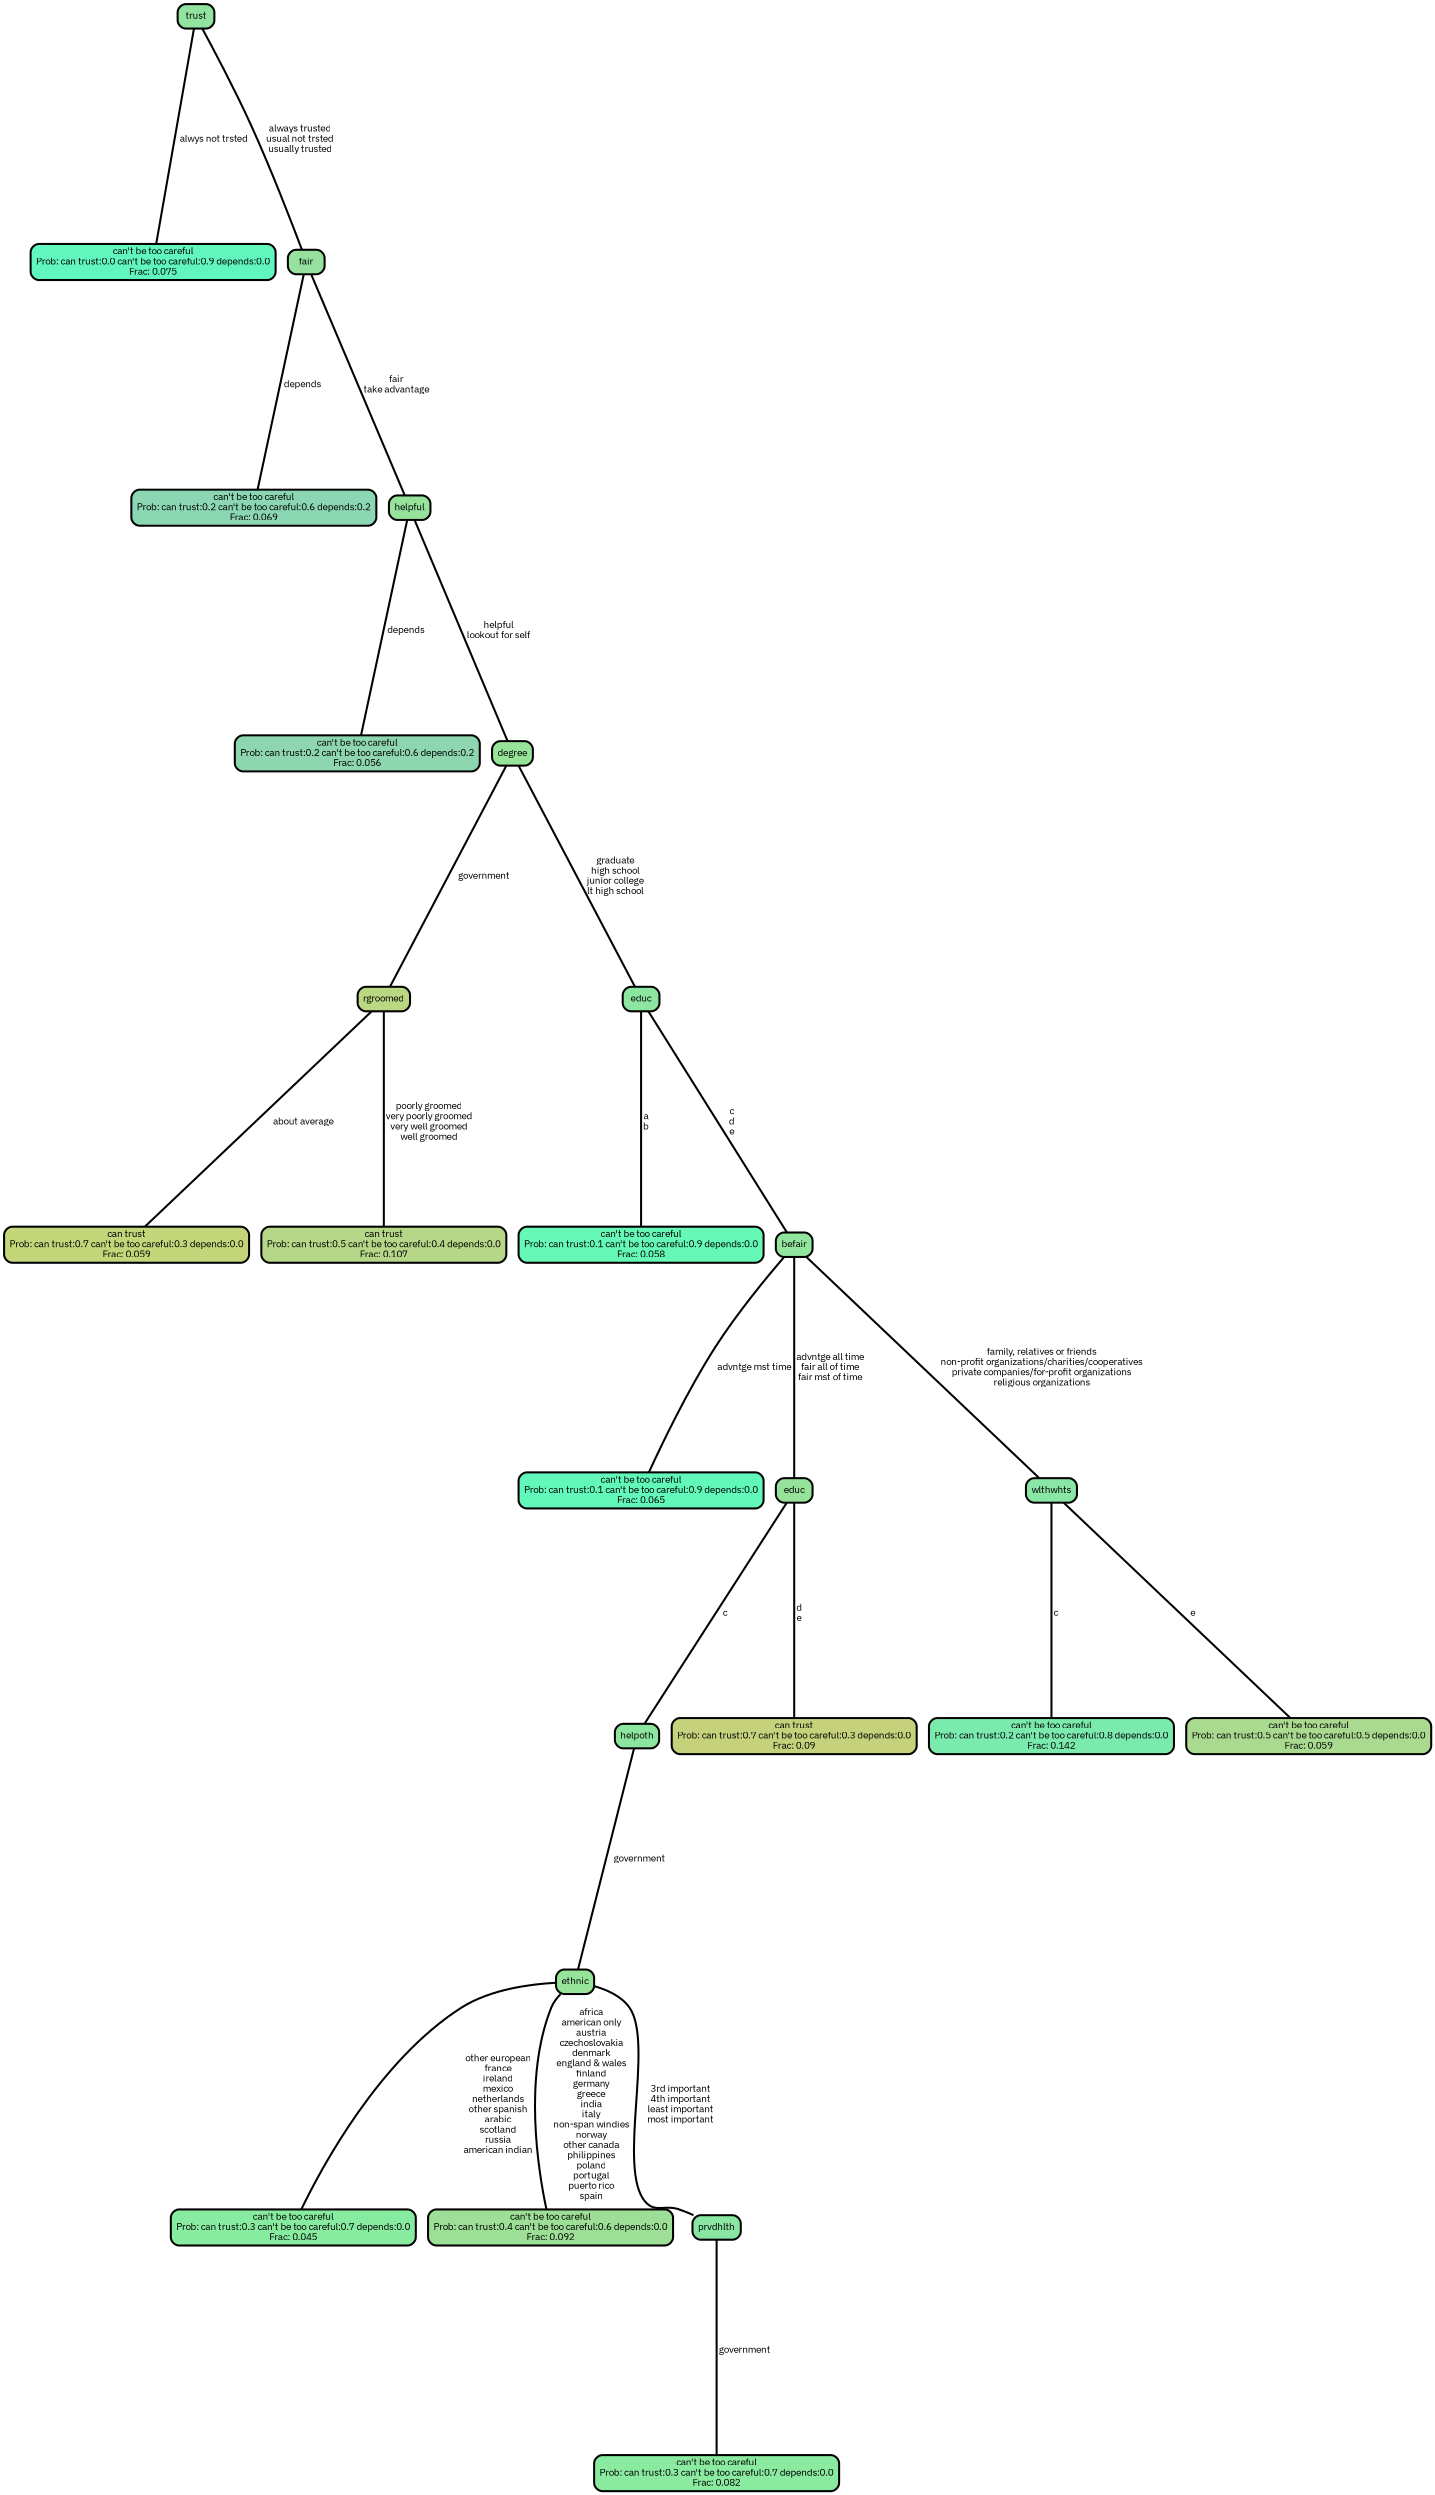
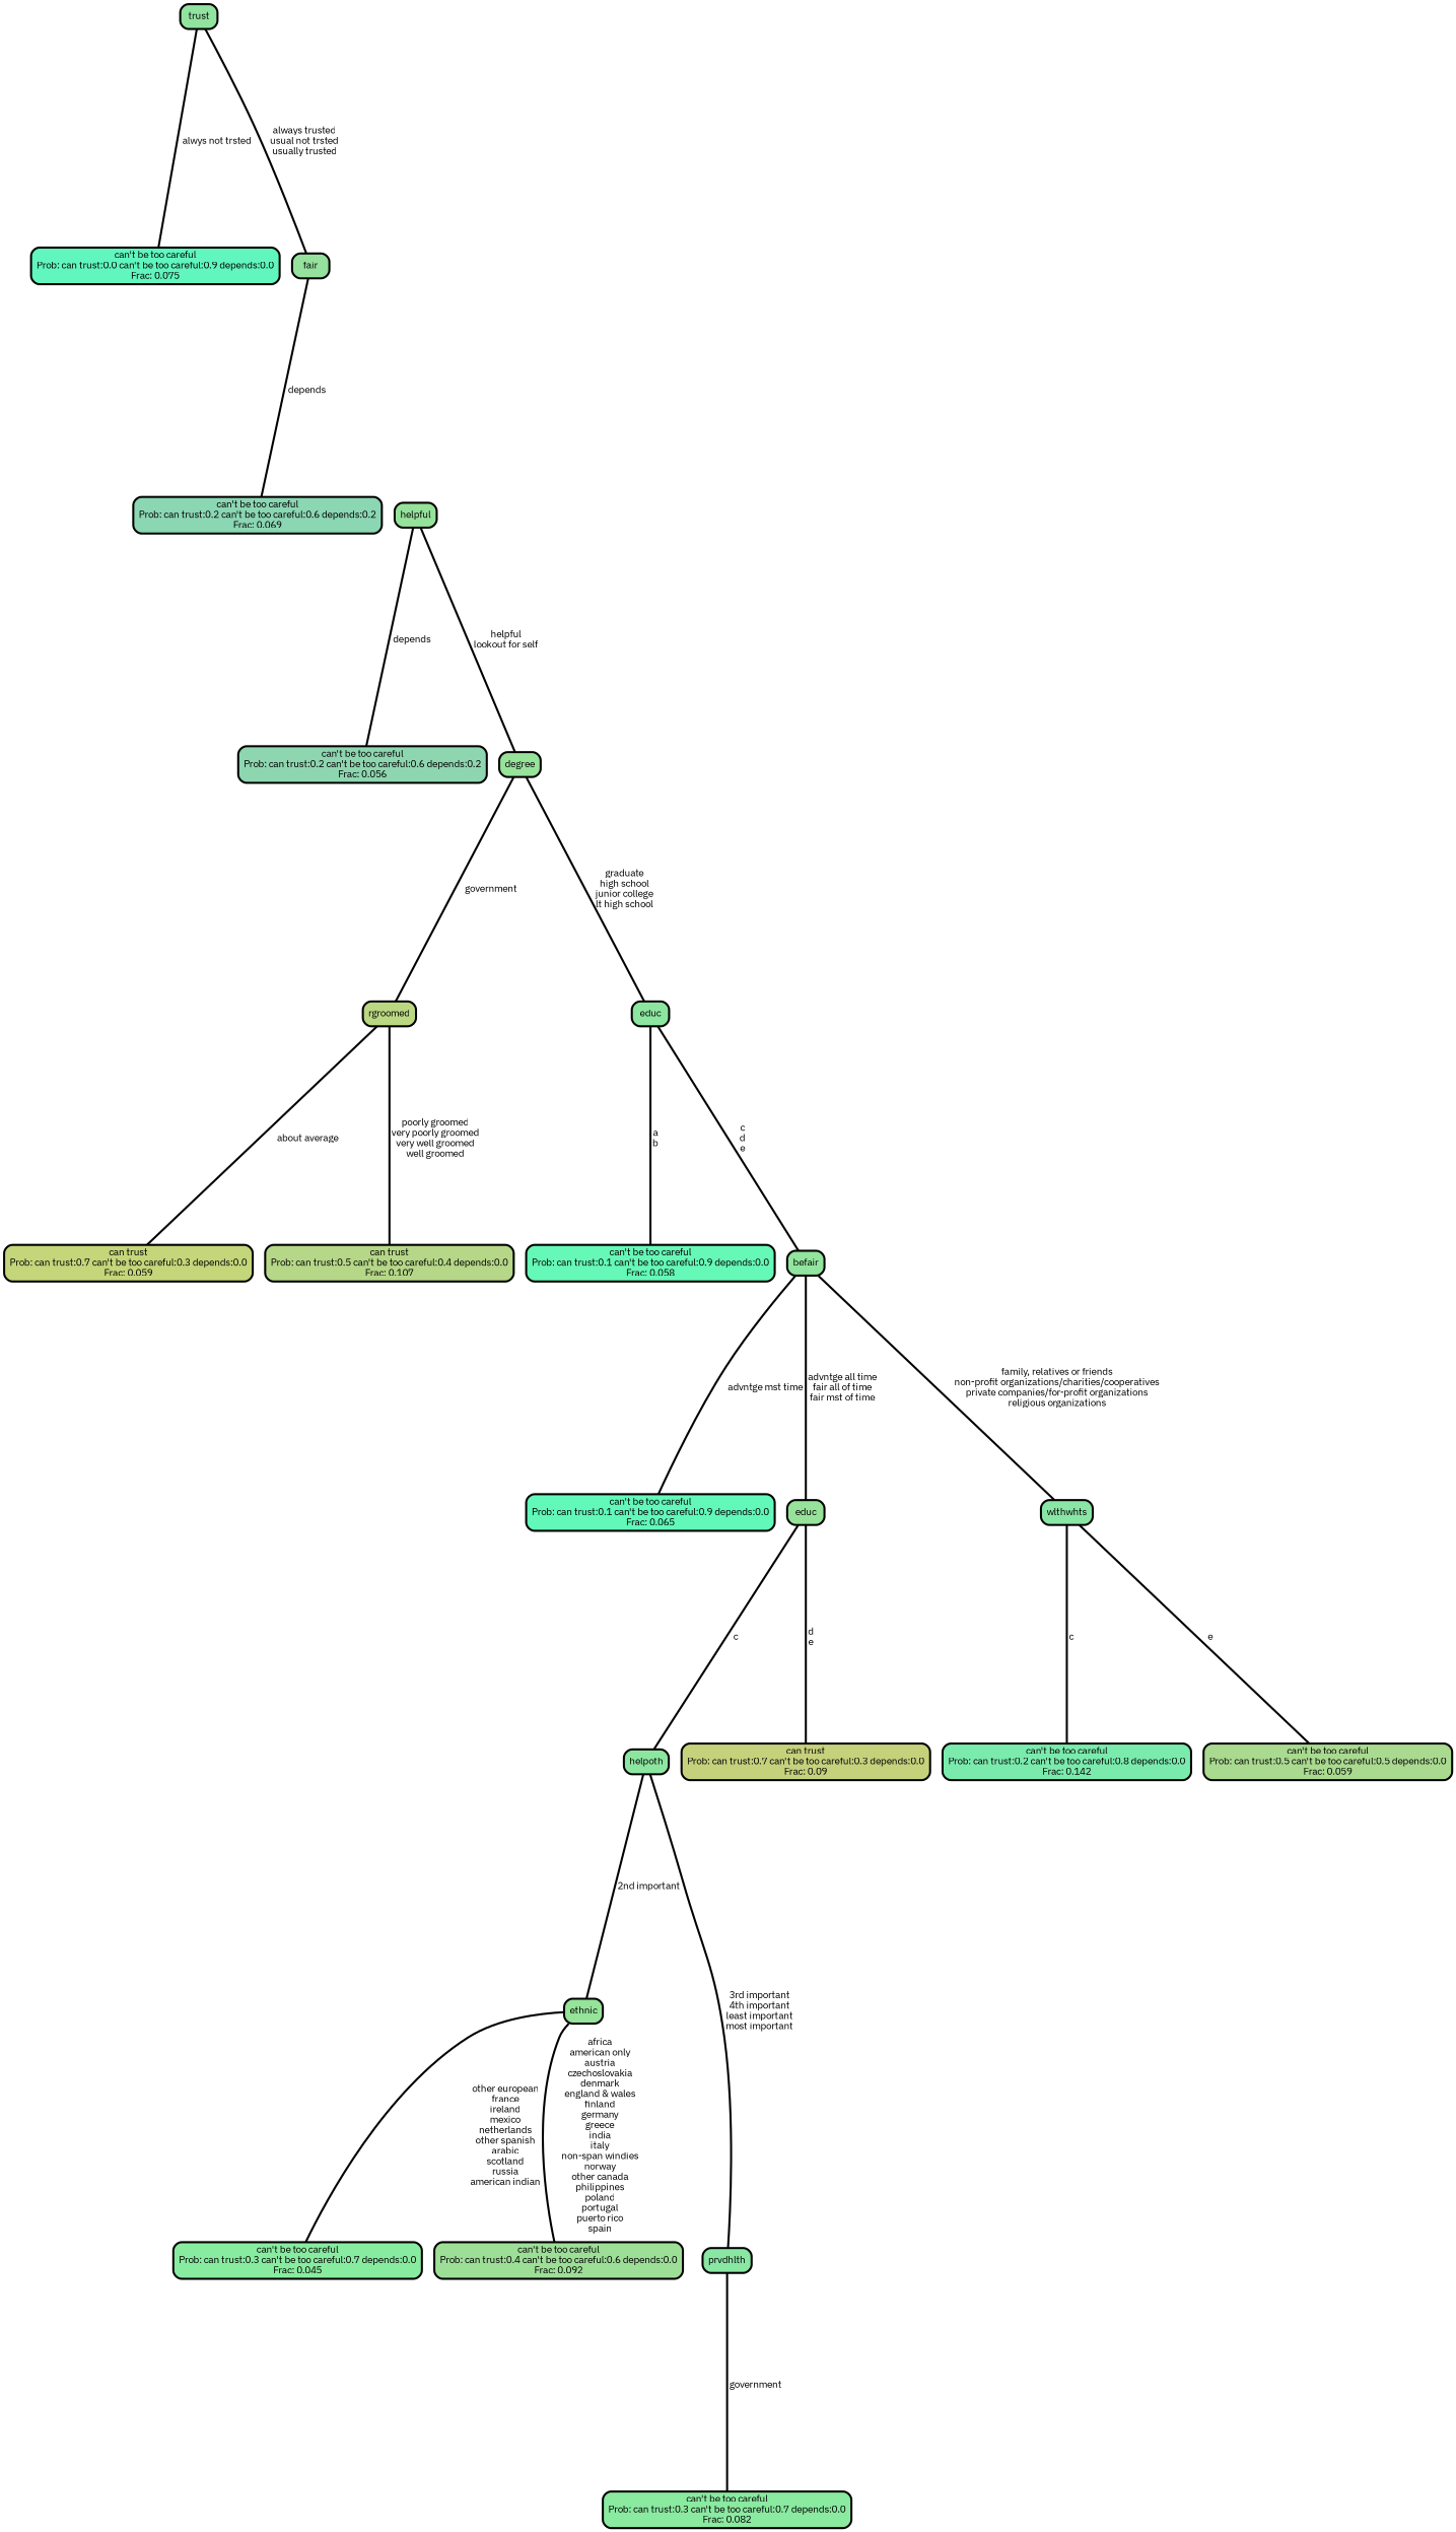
  graph {
    fontname="IBM Plex Sans"
    ranksep="0 equally"
    splines=straight
    node [color=black fillcolor="#8de6a0" fontcolor=black fontname="IBM Plex Sans" penwidth=3 shape=box style="filled, rounded"]
    edge [color=black fontname="IBM Plex Sans" penwidth=3]
    n1 [fillcolor="#60f6be" label="can't be too careful\nProb: can trust:0.0 can't be too careful:0.9 depends:0.0\nFrac: 0.075"]
    n2 [fillcolor="#91e39f" label=trust]
    n3 [fillcolor="#95e19d" label=fair]
    n4 [fillcolor="#8bd6b3" label="can't be too careful\nProb: can trust:0.2 can't be too careful:0.6 depends:0.2\nFrac: 0.069"]
    n5 [fillcolor="#96e29b" label=helpful]
    n6 [fillcolor="#8ed6b0" label="can't be too careful\nProb: can trust:0.2 can't be too careful:0.6 depends:0.2\nFrac: 0.056"]
    n7 [fillcolor="#97e39a" label=degree]
    n8 [fillcolor="#bad782" label=rgroomed]
    n9 [label=educ]
    n10 [fillcolor="#c4d67a" label="can trust\nProb: can trust:0.7 can't be too careful:0.3 depends:0.0\nFrac: 0.059"]
    n11 [fillcolor="#b5d787" label="can trust\nProb: can trust:0.5 can't be too careful:0.4 depends:0.0\nFrac: 0.107"]
    n12 [fillcolor="#66f8b6" label="can't be too careful\nProb: can trust:0.1 can't be too careful:0.9 depends:0.0\nFrac: 0.058"]
    n13 [fillcolor="#91e59e" label=befair]
    n14 [fillcolor="#61f8ba" label="can't be too careful\nProb: can trust:0.1 can't be too careful:0.9 depends:0.0\nFrac: 0.065"]
    n15 [fillcolor="#97e29a" label=educ]
    n16 [fillcolor="#89e6a5" label=wlthwhts]
    n17 [label=helpoth]
    n18 [fillcolor="#c6d17c" label="can trust\nProb: can trust:0.7 can't be too careful:0.3 depends:0.0\nFrac: 0.09"]
    n19 [fillcolor="#88eca0" label="can't be too careful\nProb: can trust:0.3 can't be too careful:0.7 depends:0.0\nFrac: 0.045"]
    n20 [fillcolor="#96e39a" label=ethnic]
    n21 [fillcolor="#9ddf97" label="can't be too careful\nProb: can trust:0.4 can't be too careful:0.6 depends:0.0\nFrac: 0.092"]
    n22 [fillcolor="#89e7a3" label=prvdhlth]
    n23 [fillcolor="#8aeaa0" label="can't be too careful\nProb: can trust:0.3 can't be too careful:0.7 depends:0.0\nFrac: 0.082"]
    n24 [fillcolor="#7bebad" label="can't be too careful\nProb: can trust:0.2 can't be too careful:0.8 depends:0.0\nFrac: 0.142"]
    n25 [fillcolor="#a9da90" label="can't be too careful\nProb: can trust:0.5 can't be too careful:0.5 depends:0.0\nFrac: 0.059"]
    subgraph sub_1 {
      rank=same
    }
    n2 -- n1 [label=" alwys not trsted"]
    n2 -- n3 [label=" always trusted\n usual not trsted\n usually trusted"]
    n3 -- n4 [label=" depends"]
-   n3 -- n5 [label=" fair\n take advantage"]
    n5 -- n6 [label=" depends"]
    n5 -- n7 [label=" helpful\n lookout for self"]
    n7 -- n8 [label=" government"]
    n7 -- n9 [label=" graduate\n high school\n junior college\n lt high school"]
    n8 -- n10 [label=" about average"]
    n8 -- n11 [label=" poorly groomed\n very poorly groomed\n very well groomed\n well groomed"]
    n9 -- n12 [label=" a\n b"]
    n9 -- n13 [label=" c\n d\n e"]
    n13 -- n14 [label=" advntge mst time"]
    n13 -- n15 [label=" advntge all time\n fair all of time\n fair mst of time"]
    n13 -- n16 [label=" family, relatives or friends\n non-profit organizations/charities/cooperatives\n private companies/for-profit organizations\n religious organizations"]
    n15 -- n17 [label=" c"]
    n15 -- n18 [label=" d\n e"]
    n16 -- n24 [label=" c"]
    n16 -- n25 [label=" e"]
-   n17 -- n20 [label=" government"]
-   n20 -- n22 [label=" 3rd important\n 4th important\n least important\n most important"]
+   n17 -- n20 [label=" 2nd important"]
+   n17 -- n22 [label=" 3rd important\n 4th important\n least important\n most important"]
    n20 -- n19 [label=" other european\n france\n ireland\n mexico\n netherlands\n other spanish\n arabic\n scotland\n russia\n american indian"]
    n20 -- n21 [label=" africa\n american only\n austria\n czechoslovakia\n denmark\n england & wales\n finland\n germany\n greece\n india\n italy\n non-span windies\n norway\n other canada\n philippines\n poland\n portugal\n puerto rico\n spain"]
    n22 -- n23 [label=" government"]
  }
